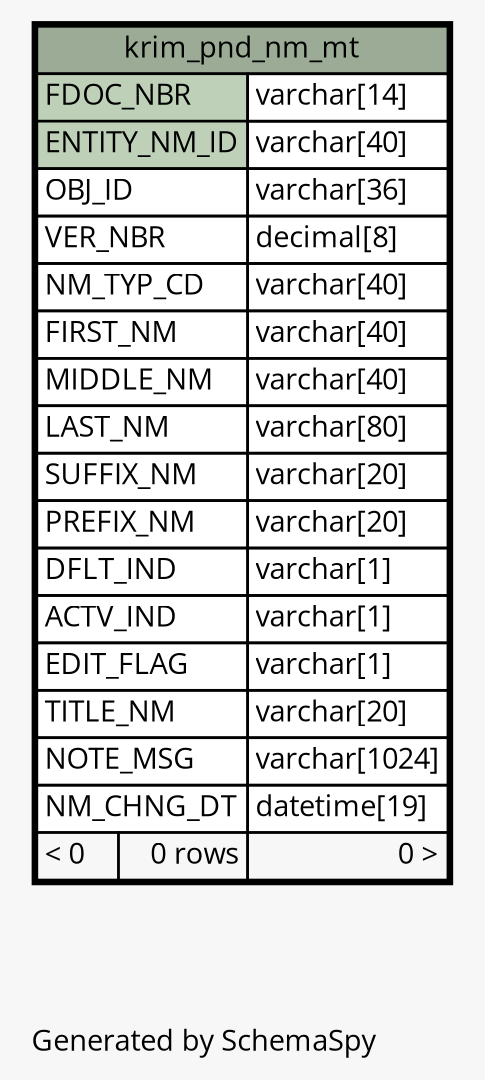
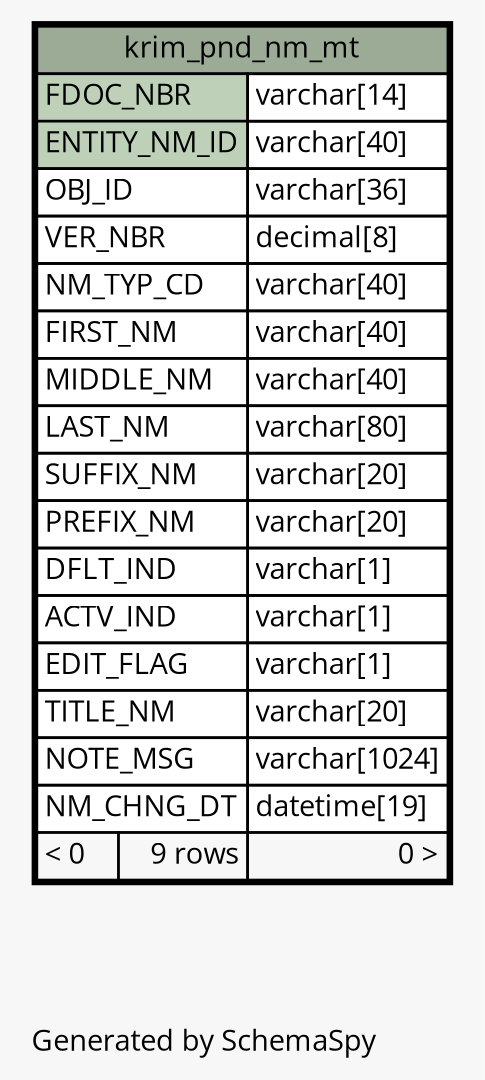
  digraph {
    bgcolor="#f7f7f7"
    fontname="Open Sans"
    fontsize=11
    label="\nGenerated by SchemaSpy"
    labeljust=l
    nodesep=0.18
    rankdir=RL
    ranksep=0.46
-   n1 [fontname="Open Sans" fontsize=11 label=<     <TABLE BORDER="2" CELLBORDER="1" CELLSPACING="0" BGCOLOR="#ffffff">       <TR><TD COLSPAN="3" BGCOLOR="#9bab96" ALIGN="CENTER">krim_pnd_nm_mt</TD></TR>       <TR><TD PORT="FDOC_NBR" COLSPAN="2" BGCOLOR="#bed1b8" ALIGN="LEFT">FDOC_NBR</TD><TD PORT="FDOC_NBR.type" ALIGN="LEFT">varchar[14]</TD></TR>       <TR><TD PORT="ENTITY_NM_ID" COLSPAN="2" BGCOLOR="#bed1b8" ALIGN="LEFT">ENTITY_NM_ID</TD><TD PORT="ENTITY_NM_ID.type" ALIGN="LEFT">varchar[40]</TD></TR>       <TR><TD PORT="OBJ_ID" COLSPAN="2" ALIGN="LEFT">OBJ_ID</TD><TD PORT="OBJ_ID.type" ALIGN="LEFT">varchar[36]</TD></TR>       <TR><TD PORT="VER_NBR" COLSPAN="2" ALIGN="LEFT">VER_NBR</TD><TD PORT="VER_NBR.type" ALIGN="LEFT">decimal[8]</TD></TR>       <TR><TD PORT="NM_TYP_CD" COLSPAN="2" ALIGN="LEFT">NM_TYP_CD</TD><TD PORT="NM_TYP_CD.type" ALIGN="LEFT">varchar[40]</TD></TR>       <TR><TD PORT="FIRST_NM" COLSPAN="2" ALIGN="LEFT">FIRST_NM</TD><TD PORT="FIRST_NM.type" ALIGN="LEFT">varchar[40]</TD></TR>       <TR><TD PORT="MIDDLE_NM" COLSPAN="2" ALIGN="LEFT">MIDDLE_NM</TD><TD PORT="MIDDLE_NM.type" ALIGN="LEFT">varchar[40]</TD></TR>       <TR><TD PORT="LAST_NM" COLSPAN="2" ALIGN="LEFT">LAST_NM</TD><TD PORT="LAST_NM.type" ALIGN="LEFT">varchar[80]</TD></TR>       <TR><TD PORT="SUFFIX_NM" COLSPAN="2" ALIGN="LEFT">SUFFIX_NM</TD><TD PORT="SUFFIX_NM.type" ALIGN="LEFT">varchar[20]</TD></TR>       <TR><TD PORT="PREFIX_NM" COLSPAN="2" ALIGN="LEFT">PREFIX_NM</TD><TD PORT="PREFIX_NM.type" ALIGN="LEFT">varchar[20]</TD></TR>       <TR><TD PORT="DFLT_IND" COLSPAN="2" ALIGN="LEFT">DFLT_IND</TD><TD PORT="DFLT_IND.type" ALIGN="LEFT">varchar[1]</TD></TR>       <TR><TD PORT="ACTV_IND" COLSPAN="2" ALIGN="LEFT">ACTV_IND</TD><TD PORT="ACTV_IND.type" ALIGN="LEFT">varchar[1]</TD></TR>       <TR><TD PORT="EDIT_FLAG" COLSPAN="2" ALIGN="LEFT">EDIT_FLAG</TD><TD PORT="EDIT_FLAG.type" ALIGN="LEFT">varchar[1]</TD></TR>       <TR><TD PORT="TITLE_NM" COLSPAN="2" ALIGN="LEFT">TITLE_NM</TD><TD PORT="TITLE_NM.type" ALIGN="LEFT">varchar[20]</TD></TR>       <TR><TD PORT="NOTE_MSG" COLSPAN="2" ALIGN="LEFT">NOTE_MSG</TD><TD PORT="NOTE_MSG.type" ALIGN="LEFT">varchar[1024]</TD></TR>       <TR><TD PORT="NM_CHNG_DT" COLSPAN="2" ALIGN="LEFT">NM_CHNG_DT</TD><TD PORT="NM_CHNG_DT.type" ALIGN="LEFT">datetime[19]</TD></TR>       <TR><TD ALIGN="LEFT" BGCOLOR="#f7f7f7">&lt; 0</TD><TD ALIGN="RIGHT" BGCOLOR="#f7f7f7">0 rows</TD><TD ALIGN="RIGHT" BGCOLOR="#f7f7f7">0 &gt;</TD></TR>     </TABLE>> shape=plaintext]
+   n1 [fontname="Open Sans" fontsize=11 label=<     <TABLE BORDER="2" CELLBORDER="1" CELLSPACING="0" BGCOLOR="#ffffff">       <TR><TD COLSPAN="3" BGCOLOR="#9bab96" ALIGN="CENTER">krim_pnd_nm_mt</TD></TR>       <TR><TD PORT="FDOC_NBR" COLSPAN="2" BGCOLOR="#bed1b8" ALIGN="LEFT">FDOC_NBR</TD><TD PORT="FDOC_NBR.type" ALIGN="LEFT">varchar[14]</TD></TR>       <TR><TD PORT="ENTITY_NM_ID" COLSPAN="2" BGCOLOR="#bed1b8" ALIGN="LEFT">ENTITY_NM_ID</TD><TD PORT="ENTITY_NM_ID.type" ALIGN="LEFT">varchar[40]</TD></TR>       <TR><TD PORT="OBJ_ID" COLSPAN="2" ALIGN="LEFT">OBJ_ID</TD><TD PORT="OBJ_ID.type" ALIGN="LEFT">varchar[36]</TD></TR>       <TR><TD PORT="VER_NBR" COLSPAN="2" ALIGN="LEFT">VER_NBR</TD><TD PORT="VER_NBR.type" ALIGN="LEFT">decimal[8]</TD></TR>       <TR><TD PORT="NM_TYP_CD" COLSPAN="2" ALIGN="LEFT">NM_TYP_CD</TD><TD PORT="NM_TYP_CD.type" ALIGN="LEFT">varchar[40]</TD></TR>       <TR><TD PORT="FIRST_NM" COLSPAN="2" ALIGN="LEFT">FIRST_NM</TD><TD PORT="FIRST_NM.type" ALIGN="LEFT">varchar[40]</TD></TR>       <TR><TD PORT="MIDDLE_NM" COLSPAN="2" ALIGN="LEFT">MIDDLE_NM</TD><TD PORT="MIDDLE_NM.type" ALIGN="LEFT">varchar[40]</TD></TR>       <TR><TD PORT="LAST_NM" COLSPAN="2" ALIGN="LEFT">LAST_NM</TD><TD PORT="LAST_NM.type" ALIGN="LEFT">varchar[80]</TD></TR>       <TR><TD PORT="SUFFIX_NM" COLSPAN="2" ALIGN="LEFT">SUFFIX_NM</TD><TD PORT="SUFFIX_NM.type" ALIGN="LEFT">varchar[20]</TD></TR>       <TR><TD PORT="PREFIX_NM" COLSPAN="2" ALIGN="LEFT">PREFIX_NM</TD><TD PORT="PREFIX_NM.type" ALIGN="LEFT">varchar[20]</TD></TR>       <TR><TD PORT="DFLT_IND" COLSPAN="2" ALIGN="LEFT">DFLT_IND</TD><TD PORT="DFLT_IND.type" ALIGN="LEFT">varchar[1]</TD></TR>       <TR><TD PORT="ACTV_IND" COLSPAN="2" ALIGN="LEFT">ACTV_IND</TD><TD PORT="ACTV_IND.type" ALIGN="LEFT">varchar[1]</TD></TR>       <TR><TD PORT="EDIT_FLAG" COLSPAN="2" ALIGN="LEFT">EDIT_FLAG</TD><TD PORT="EDIT_FLAG.type" ALIGN="LEFT">varchar[1]</TD></TR>       <TR><TD PORT="TITLE_NM" COLSPAN="2" ALIGN="LEFT">TITLE_NM</TD><TD PORT="TITLE_NM.type" ALIGN="LEFT">varchar[20]</TD></TR>       <TR><TD PORT="NOTE_MSG" COLSPAN="2" ALIGN="LEFT">NOTE_MSG</TD><TD PORT="NOTE_MSG.type" ALIGN="LEFT">varchar[1024]</TD></TR>       <TR><TD PORT="NM_CHNG_DT" COLSPAN="2" ALIGN="LEFT">NM_CHNG_DT</TD><TD PORT="NM_CHNG_DT.type" ALIGN="LEFT">datetime[19]</TD></TR>       <TR><TD ALIGN="LEFT" BGCOLOR="#f7f7f7">&lt; 0</TD><TD ALIGN="RIGHT" BGCOLOR="#f7f7f7">9 rows</TD><TD ALIGN="RIGHT" BGCOLOR="#f7f7f7">0 &gt;</TD></TR>     </TABLE>> shape=plaintext]
  }
